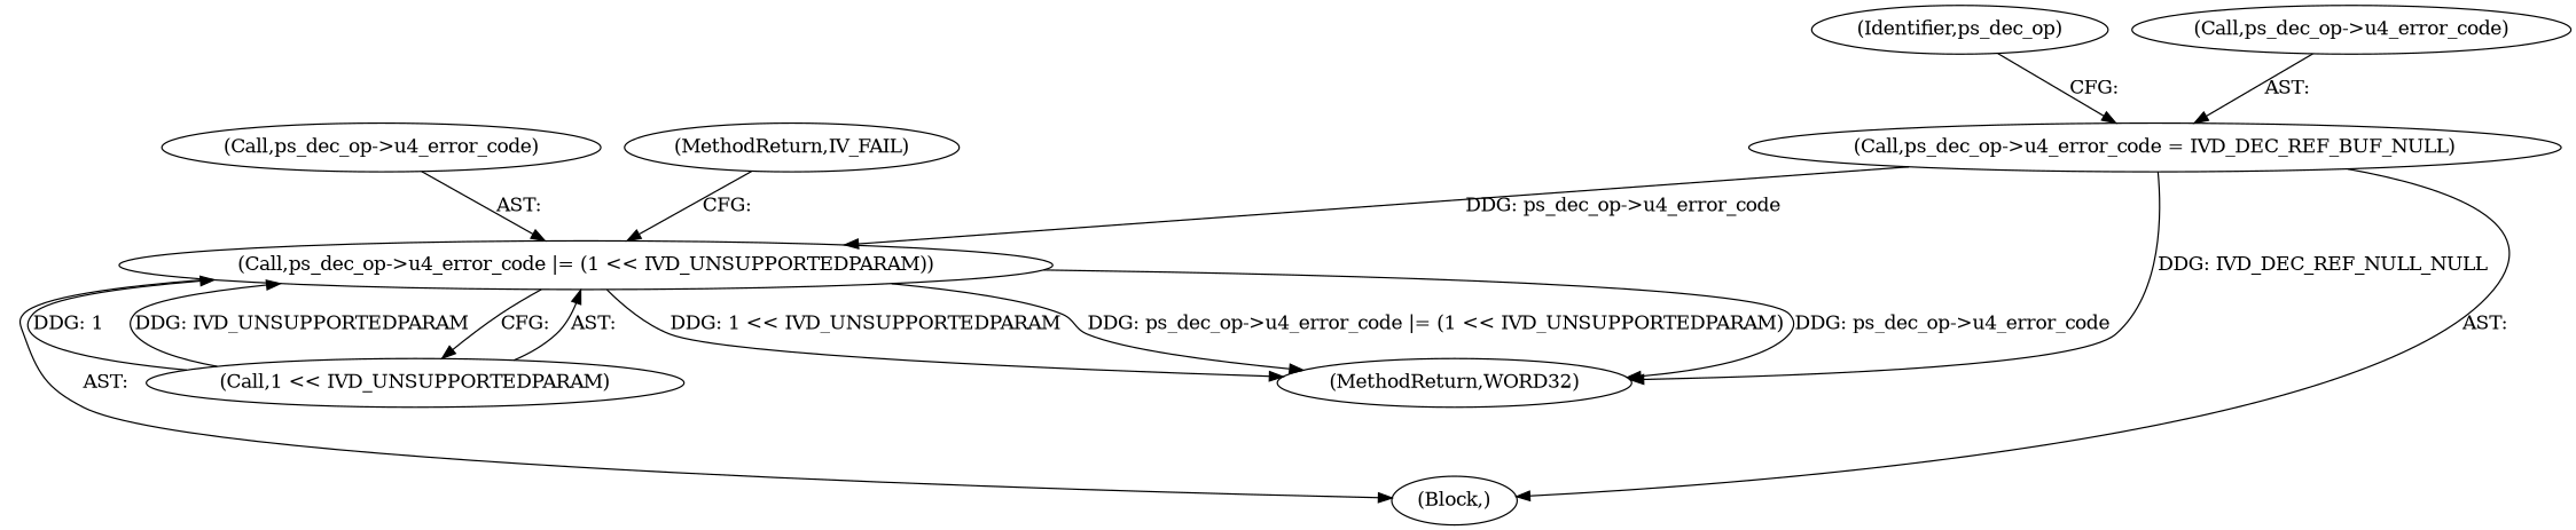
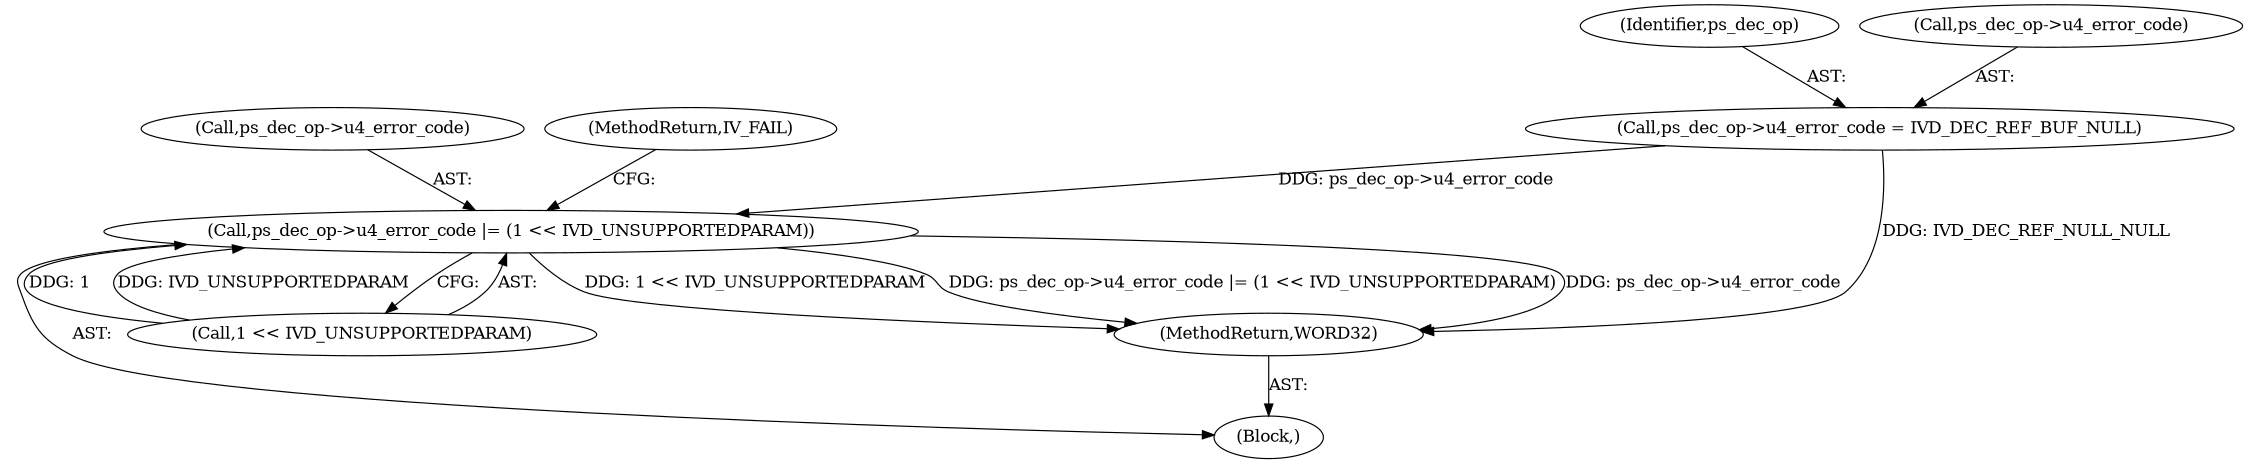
  digraph {
    n1 [label="(Call,ps_dec_op->u4_error_code = IVD_DEC_REF_BUF_NULL)"]
    n2 [label="(Call,ps_dec_op->u4_error_code |= (1 << IVD_UNSUPPORTEDPARAM))"]
    n3 [label="(MethodReturn,WORD32)"]
    n4 [label="(Block,)"]
    n5 [label="(Call,1 << IVD_UNSUPPORTEDPARAM)"]
    n6 [label="(Call,ps_dec_op->u4_error_code)"]
    n7 [label="(Identifier,ps_dec_op)"]
    n8 [label="(MethodReturn,IV_FAIL)"]
    n9 [label="(Call,ps_dec_op->u4_error_code)"]
    n1 -> n2 [label="DDG: ps_dec_op->u4_error_code"]
    n1 -> n3 [label="DDG: IVD_DEC_REF_NULL_NULL"]
-   n1 -> n4 [label="AST: "]
+   n3 -> n4 [label="AST: "]
    n2 -> n3 [label="DDG: ps_dec_op->u4_error_code"]
    n2 -> n3 [label="DDG: 1 << IVD_UNSUPPORTEDPARAM"]
    n2 -> n3 [label="DDG: ps_dec_op->u4_error_code |= (1 << IVD_UNSUPPORTEDPARAM)"]
    n2 -> n4 [label="AST: "]
    n2 -> n5 [label="CFG: "]
    n5 -> n2 [label="AST: "]
    n5 -> n2 [label="DDG: 1"]
    n5 -> n2 [label="DDG: IVD_UNSUPPORTEDPARAM"]
    n6 -> n2 [label="AST: "]
-   n7 -> n1 [label="CFG: "]
+   n7 -> n1 [label="AST: "]
    n8 -> n2 [label="CFG: "]
    n9 -> n1 [label="AST: "]
  }
